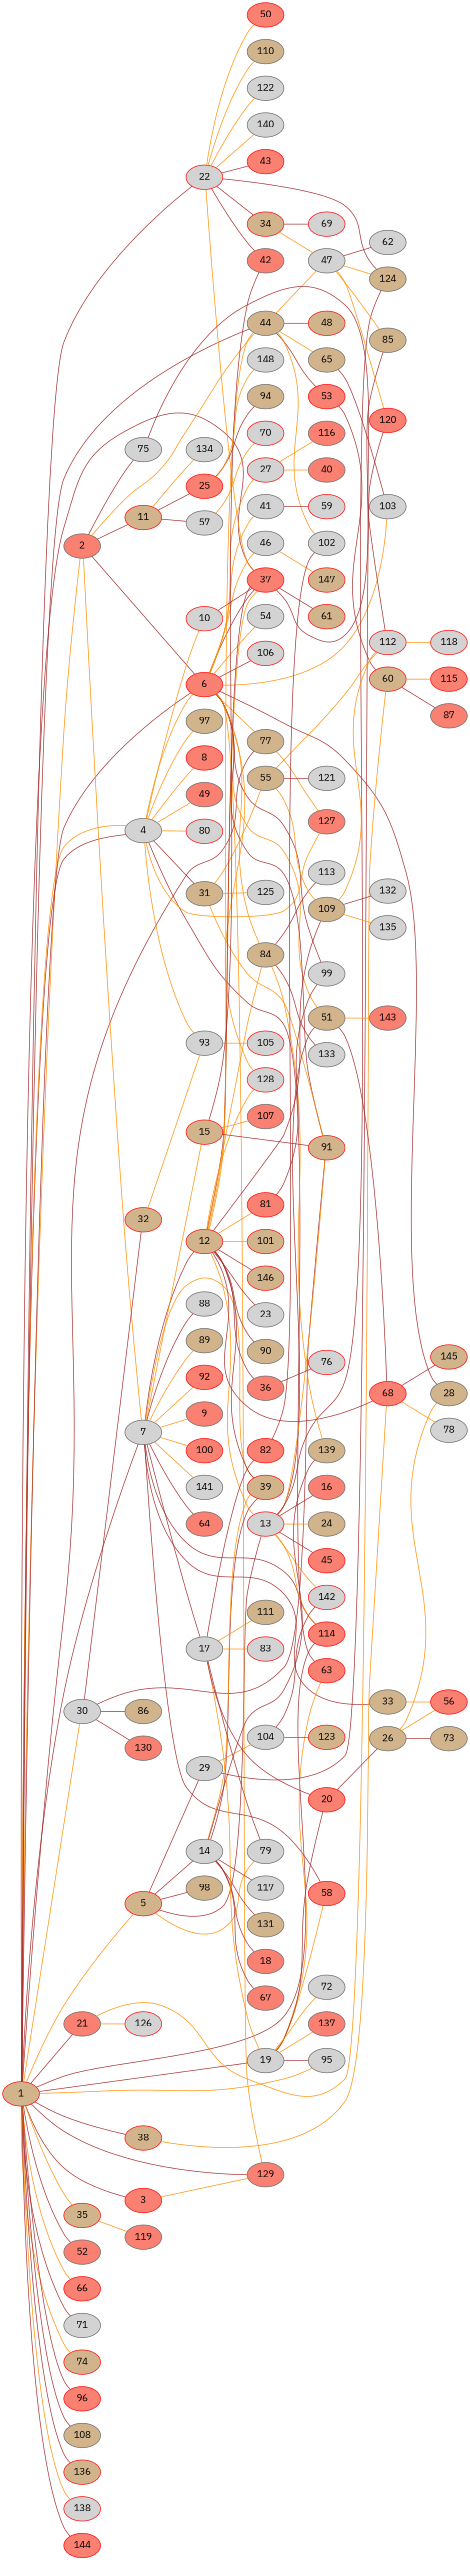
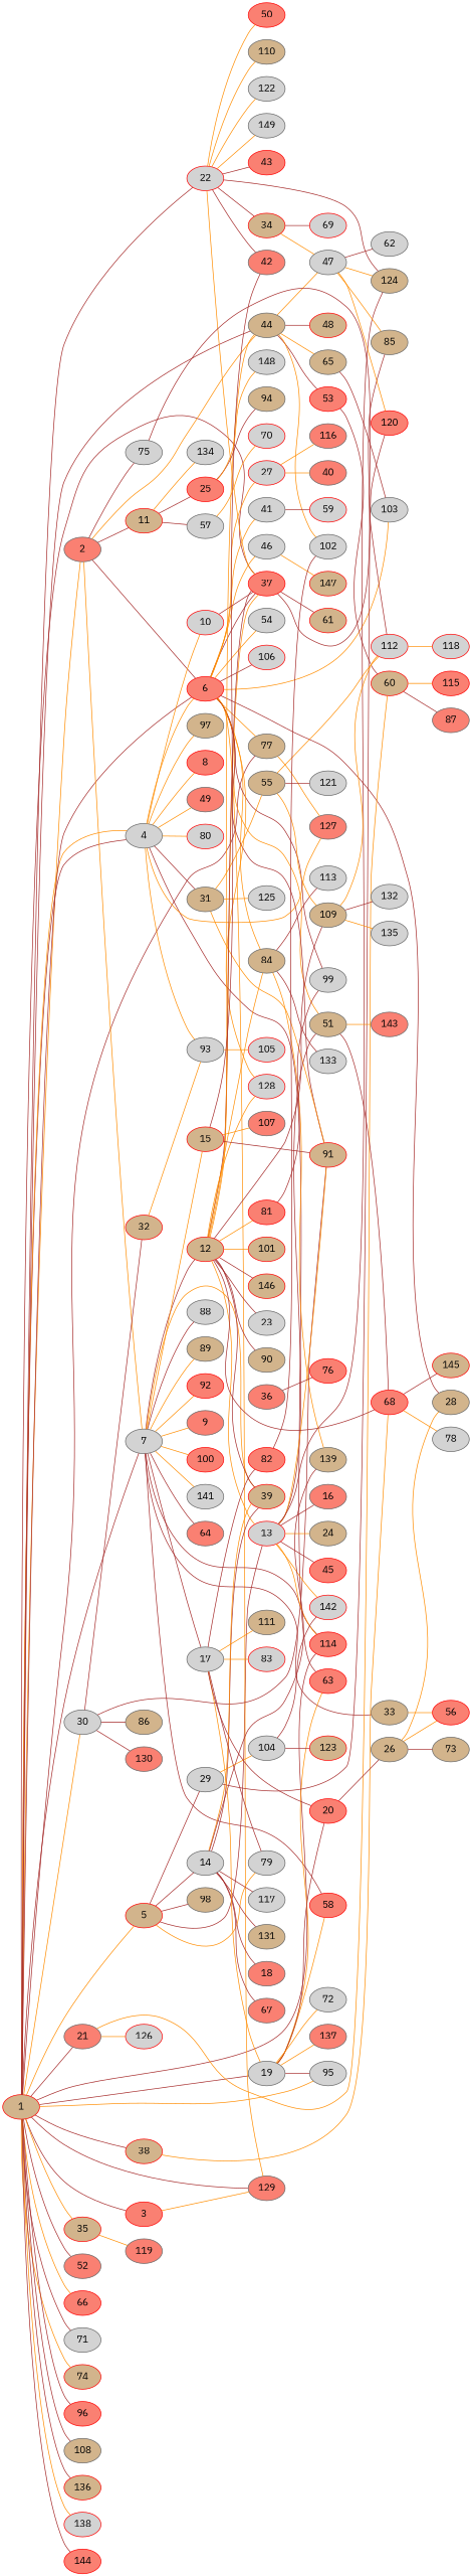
  graph {
    fontname="IBM Plex Sans"
    rankdir=LR
    node [color=gray40 fillcolor=lightgrey fontname="IBM Plex Sans" style=filled]
    edge [color=brown fontname="IBM Plex Sans"]
    1 [color=red fillcolor=tan]
    2 [fillcolor=salmon]
    3 [color=red fillcolor=salmon]
    4
    5 [color=red fillcolor=tan]
    6 [color=red fillcolor=salmon]
    7
    19
    21 [fillcolor=salmon]
    22 [color=red]
    30
    35 [color=red fillcolor=tan]
    37 [color=red fillcolor=salmon]
    38 [color=red fillcolor=tan]
    44 [fillcolor=tan]
    52 [fillcolor=salmon]
    66 [color=red fillcolor=salmon]
    71
    74 [color=red fillcolor=tan]
    77 [fillcolor=tan]
    95
    96 [color=red fillcolor=salmon]
    108 [fillcolor=tan]
    114 [color=red fillcolor=salmon]
    129 [fillcolor=salmon]
    136 [color=red fillcolor=tan]
    138 [color=red]
    144 [color=red fillcolor=salmon]
    11 [color=red fillcolor=tan]
    75
    8 [color=red fillcolor=salmon]
    10 [color=red]
    31 [fillcolor=tan]
    49 [fillcolor=salmon]
    63 [color=red fillcolor=salmon]
    80 [color=red]
    93
    97 [fillcolor=tan]
    127 [fillcolor=salmon]
    13 [color=red]
    14
    29
    79
    98 [fillcolor=tan]
    27 [color=red]
    28 [fillcolor=tan]
    41
    46
    51 [fillcolor=tan]
    54
    84 [fillcolor=tan]
    91 [color=red fillcolor=tan]
    99
    103
    106 [color=red]
    128 [color=red]
    9 [fillcolor=salmon]
    12 [color=red fillcolor=tan]
    15 [color=red fillcolor=tan]
    17
    33 [fillcolor=tan]
    39 [color=red fillcolor=tan]
    58 [color=red fillcolor=salmon]
    64 [fillcolor=salmon]
    88
    89 [fillcolor=tan]
    92 [color=red fillcolor=salmon]
    100 [color=red fillcolor=salmon]
    141
    20 [color=red fillcolor=salmon]
    72
    137 [fillcolor=salmon]
    60 [color=red fillcolor=tan]
    126 [color=red]
    124 [fillcolor=tan]
    42 [fillcolor=salmon]
    34 [color=red fillcolor=tan]
    43 [color=red fillcolor=salmon]
    50 [color=red fillcolor=salmon]
    110 [fillcolor=tan]
    122
-   140
+   140 [label=149]
    32 [color=red fillcolor=tan]
    86 [fillcolor=tan]
    130 [fillcolor=salmon]
    119 [fillcolor=salmon]
    61 [color=red fillcolor=tan]
    85 [fillcolor=tan]
    68 [color=red fillcolor=salmon]
    47
    48 [color=red fillcolor=tan]
    53 [color=red fillcolor=salmon]
    65 [fillcolor=tan]
    102
    25 [color=red fillcolor=salmon]
    57
    134
    112 [color=red]
    55 [fillcolor=tan]
    125
    105 [color=red]
    16 [fillcolor=salmon]
    24 [fillcolor=tan]
    45 [color=red fillcolor=salmon]
    142 [color=red]
    18 [fillcolor=salmon]
    67 [fillcolor=salmon]
    117
    131 [fillcolor=tan]
    139 [fillcolor=tan]
    104
    120 [color=red fillcolor=salmon]
    40 [fillcolor=salmon]
    116 [fillcolor=salmon]
    59 [color=red]
    147 [color=red fillcolor=tan]
    143 [fillcolor=salmon]
    113
    133
    23
    36 [fillcolor=salmon]
    81 [color=red fillcolor=salmon]
    90 [fillcolor=tan]
    101 [color=red fillcolor=tan]
    109 [fillcolor=tan]
    146 [color=red fillcolor=tan]
    107 [fillcolor=salmon]
    82 [color=red fillcolor=salmon]
    83 [color=red]
    111 [fillcolor=tan]
    56 [color=red fillcolor=salmon]
    94 [fillcolor=tan]
    148
    70 [color=red]
-   76 [color=red]
+   76 [color=red fillcolor=salmon]
    78
    145 [color=red fillcolor=tan]
    132
    135
    26 [fillcolor=tan]
    73 [fillcolor=tan]
    87 [fillcolor=salmon]
    115 [color=red fillcolor=salmon]
    69 [color=red]
    123 [color=red fillcolor=tan]
    121
    62
    118 [color=red]
    1 -- 2 [color=darkorange]
    1 -- 3
    1 -- 4
    1 -- 4 [color=darkorange]
    1 -- 5 [color=darkorange]
    1 -- 6
    1 -- 7
    1 -- 19
    1 -- 21
    1 -- 22
    1 -- 30 [color=darkorange]
    1 -- 35 [color=darkorange]
    1 -- 37
    1 -- 38
    1 -- 44
    1 -- 52
    1 -- 66 [color=darkorange]
    1 -- 71
    1 -- 74 [color=darkorange]
    1 -- 77
    1 -- 95 [color=darkorange]
    1 -- 96
    1 -- 108
    1 -- 114
    1 -- 129
    1 -- 136
    1 -- 138 [color=darkorange]
    1 -- 144
    2 -- 6
    2 -- 7 [color=darkorange]
    2 -- 44 [color=darkorange]
    2 -- 11
    2 -- 75
    3 -- 129 [color=darkorange]
    4 -- 6 [color=darkorange]
    4 -- 8 [color=darkorange]
    4 -- 10 [color=darkorange]
    4 -- 31
    4 -- 49 [color=darkorange]
    4 -- 63
    4 -- 80 [color=darkorange]
    4 -- 93 [color=darkorange]
    4 -- 97 [color=darkorange]
    4 -- 127 [color=darkorange]
    5 -- 13
    5 -- 14
    5 -- 29
    5 -- 79 [color=darkorange]
    5 -- 98
    6 -- 37
    6 -- 77 [color=darkorange]
    6 -- 129 [color=darkorange]
    6 -- 27 [color=darkorange]
    6 -- 28
    6 -- 41 [color=darkorange]
    6 -- 46 [color=darkorange]
    6 -- 51 [color=darkorange]
    6 -- 54 [color=darkorange]
    6 -- 84 [color=darkorange]
    6 -- 91
    6 -- 99
    6 -- 103 [color=darkorange]
    6 -- 106
    6 -- 128 [color=darkorange]
    7 -- 114
    7 -- 9 [color=darkorange]
    7 -- 12
    7 -- 15 [color=darkorange]
    7 -- 17
    7 -- 33
    7 -- 39 [color=darkorange]
    7 -- 58
    7 -- 64
    7 -- 88
    7 -- 89 [color=darkorange]
    7 -- 92 [color=darkorange]
    7 -- 100 [color=darkorange]
    7 -- 141 [color=darkorange]
    19 -- 95
    19 -- 63 [color=darkorange]
    19 -- 58 [color=darkorange]
    19 -- 20
    19 -- 72 [color=darkorange]
    19 -- 137 [color=darkorange]
    21 -- 60 [color=darkorange]
    21 -- 126 [color=darkorange]
    22 -- 37 [color=darkorange]
    22 -- 124
    22 -- 42
    22 -- 34
    22 -- 43
    22 -- 50 [color=darkorange]
    22 -- 110 [color=darkorange]
    22 -- 122 [color=darkorange]
    22 -- 140 [color=darkorange]
    30 -- 91
    30 -- 32
    30 -- 86
    30 -- 130
    35 -- 119 [color=darkorange]
    37 -- 61
    37 -- 85
    38 -- 68 [color=darkorange]
    44 -- 47 [color=darkorange]
    44 -- 48
    44 -- 53
    44 -- 65 [color=darkorange]
    44 -- 102 [color=darkorange]
    77 -- 127 [color=darkorange]
    11 -- 25
    11 -- 57
    11 -- 134 [color=darkorange]
    75 -- 112
    10 -- 37
    31 -- 91 [color=darkorange]
    31 -- 55 [color=darkorange]
    31 -- 125 [color=darkorange]
    93 -- 105 [color=darkorange]
    13 -- 114 [color=darkorange]
    13 -- 51
    13 -- 91 [color=darkorange]
    13 -- 124
    13 -- 16
    13 -- 24 [color=darkorange]
    13 -- 45
    13 -- 142 [color=darkorange]
    14 -- 39
    14 -- 39 [color=darkorange]
    14 -- 18
    14 -- 67
    14 -- 117
    14 -- 131
    14 -- 139
    29 -- 104 [color=darkorange]
    29 -- 120
    27 -- 40 [color=darkorange]
    27 -- 116 [color=darkorange]
    41 -- 59
    46 -- 147 [color=darkorange]
    51 -- 68
    51 -- 143 [color=darkorange]
    84 -- 139 [color=darkorange]
    84 -- 113
    84 -- 133
    12 -- 37 [color=darkorange]
    12 -- 37
    12 -- 44 [color=darkorange]
    12 -- 13 [color=darkorange]
    12 -- 84 [color=darkorange]
    12 -- 128 [color=darkorange]
    12 -- 39
    12 -- 68
    12 -- 23
-   12 -- 36
    12 -- 81 [color=darkorange]
    12 -- 90
    12 -- 101 [color=darkorange]
    12 -- 109
    12 -- 146
    15 -- 91
    15 -- 42
    15 -- 107 [color=darkorange]
    17 -- 19 [color=darkorange]
    17 -- 79
    17 -- 20
    17 -- 82
    17 -- 83 [color=darkorange]
    17 -- 111 [color=darkorange]
    33 -- 56 [color=darkorange]
    20 -- 26
    60 -- 87
    60 -- 115 [color=darkorange]
    34 -- 47 [color=darkorange]
    34 -- 69
    32 -- 93 [color=darkorange]
    68 -- 78 [color=darkorange]
    68 -- 145
    47 -- 124 [color=darkorange]
    47 -- 85 [color=darkorange]
    47 -- 120 [color=darkorange]
    47 -- 62
    53 -- 60
    65 -- 103
    25 -- 94
    25 -- 148 [color=darkorange]
    57 -- 70 [color=darkorange]
    112 -- 118 [color=darkorange]
    55 -- 112 [color=darkorange]
    55 -- 109 [color=darkorange]
    55 -- 121
    104 -- 142
    104 -- 123
    36 -- 76
    81 -- 99
    109 -- 112 [color=darkorange]
    109 -- 132
    109 -- 135 [color=darkorange]
    82 -- 102
    26 -- 28 [color=darkorange]
    26 -- 56 [color=darkorange]
    26 -- 73
  }
